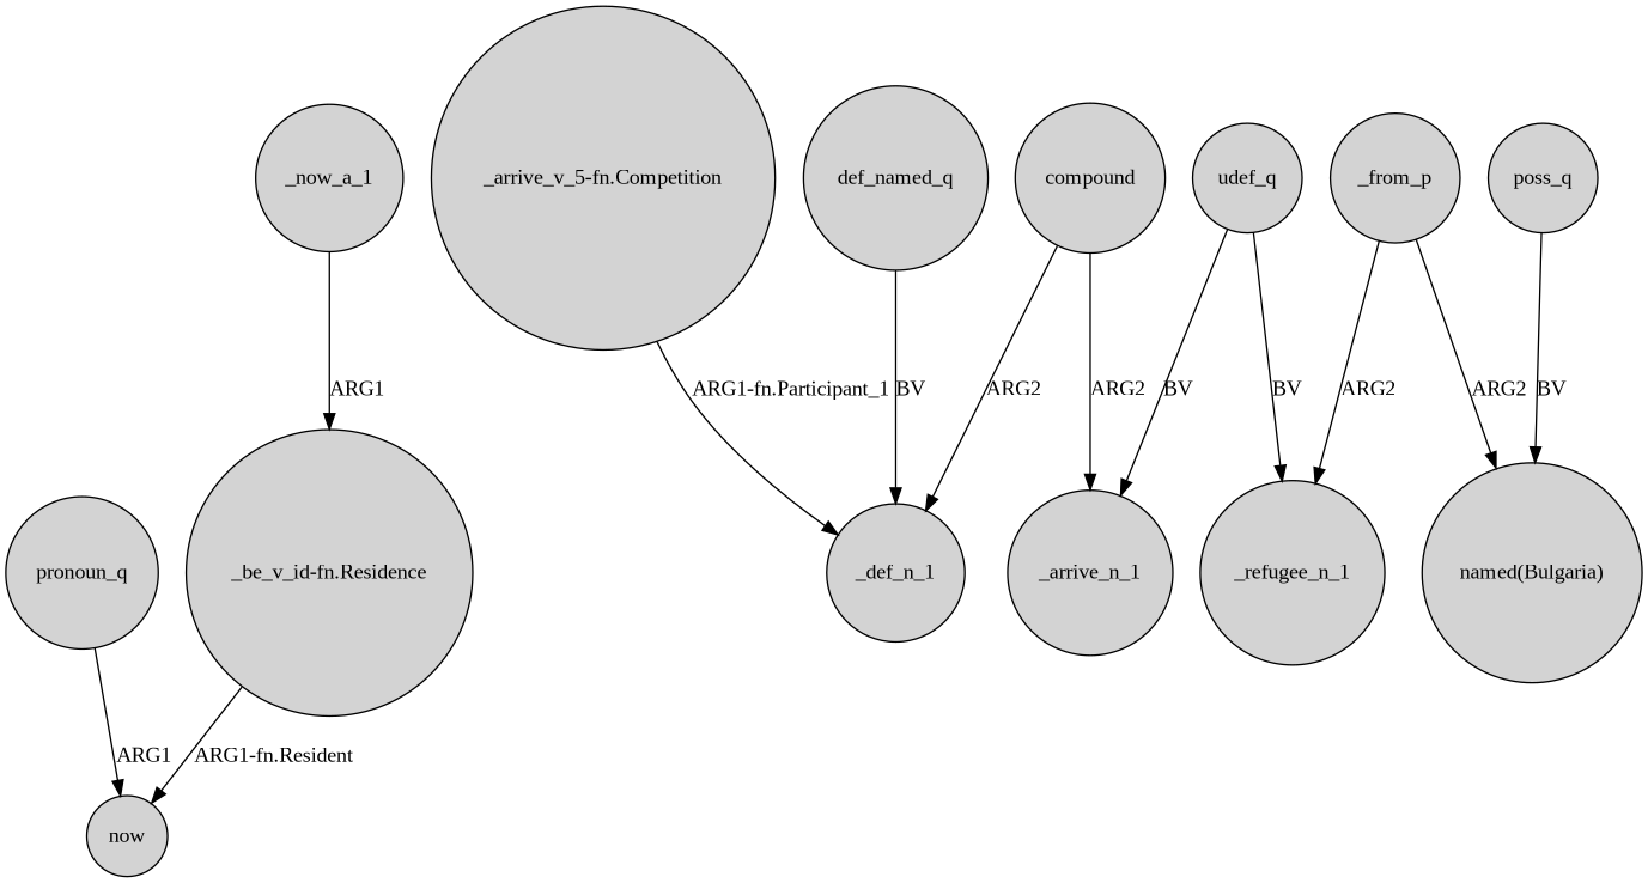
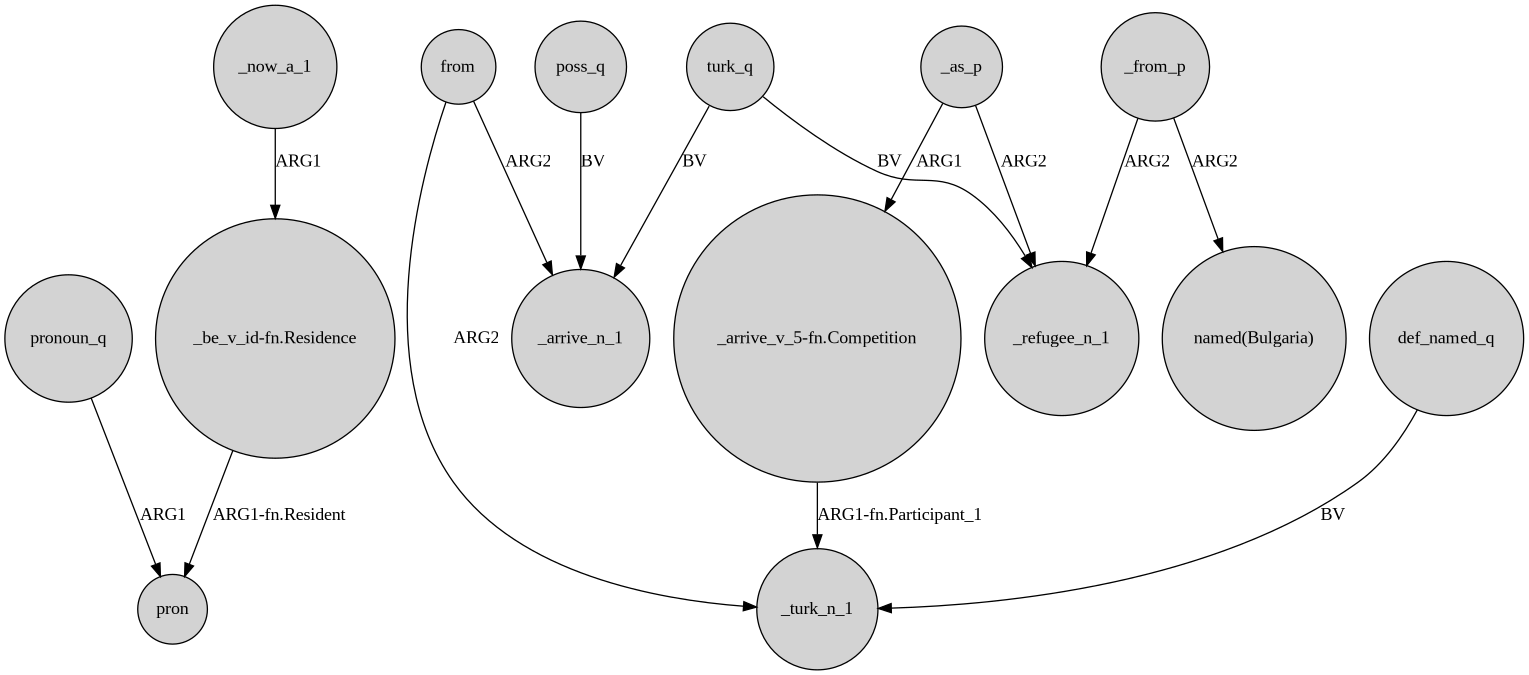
  digraph {
    fontname="Liberation Serif"
    node [fontname="Liberation Serif" shape=circle style=filled]
    edge [fontname="Liberation Serif"]
    "_be_v_id-fn.Residence"
-   pron [label=now]
+   pron
    n3 [label="_arrive_v_5-fn.Competition"]
-   _turk_n_1 [label=_def_n_1]
+   _turk_n_1
    n5 [label=poss_q]
    "named(Bulgaria)"
    n7 [label=_arrive_n_1]
-   udef_q
+   udef_q [label=turk_q]
    _refugee_n_1
-   compound
+   compound [label=from]
    _from_p
    n12 [label=def_named_q]
    pronoun_q
    _now_a_1
+   _as_p
    "_be_v_id-fn.Residence" -> pron [label="ARG1-fn.Resident"]
    n3 -> _turk_n_1 [label="ARG1-fn.Participant_1"]
-   n5 -> "named(Bulgaria)" [label=BV]
+   n5 -> n7 [label=BV]
    udef_q -> n7 [label=BV]
    udef_q -> _refugee_n_1 [label=BV]
    compound -> _turk_n_1 [label=ARG2]
    compound -> n7 [label=ARG2]
    _from_p -> "named(Bulgaria)" [label=ARG2]
    _from_p -> _refugee_n_1 [label=ARG2]
    n12 -> _turk_n_1 [label=BV]
    pronoun_q -> pron [label=ARG1]
    _now_a_1 -> "_be_v_id-fn.Residence" [label=ARG1]
+   _as_p -> n3 [label=ARG1]
+   _as_p -> _refugee_n_1 [label=ARG2]
  }
